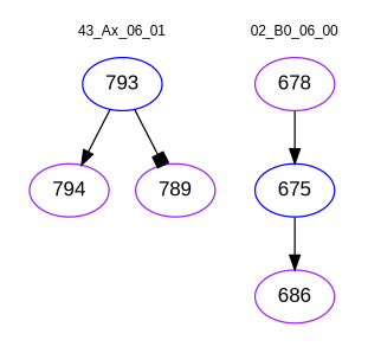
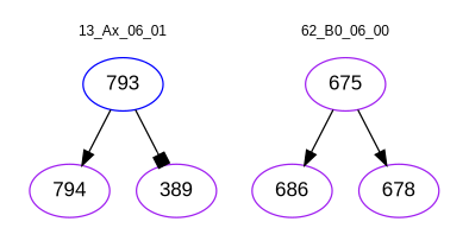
  digraph {
    fontname="Liberation Sans"
    node [color=purple fontname="Liberation Sans"]
    edge [arrowhead=normal color=black fontname="Liberation Sans"]
    n1 [color=blue label=793]
    n2 [label=794]
-   n3 [label=789]
-   n4 [color=blue label=675]
+   n3 [label=389]
+   n4 [label=675]
    n5 [label=686]
    n6 [label=678]
    subgraph cluster_1 {
      color=white
      fontsize=10
-     label="43_Ax_06_01"
+     label="13_Ax_06_01"
      n1
      n2
      n3
    }
    subgraph cluster_2 {
      color=white
      fontsize=10
-     label="02_B0_06_00"
+     label="62_B0_06_00"
      n4
      n5
      n6
    }
    n1 -> n2
    n1 -> n3 [arrowhead=box]
    n4 -> n5
-   n6 -> n4
+   n4 -> n6
  }
